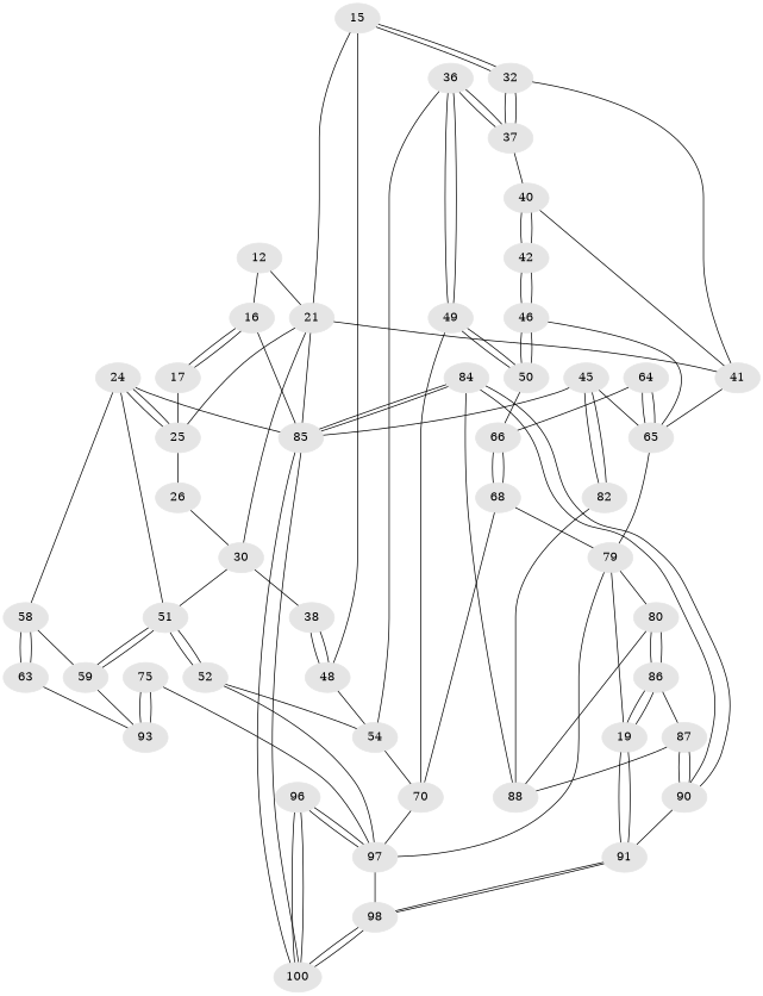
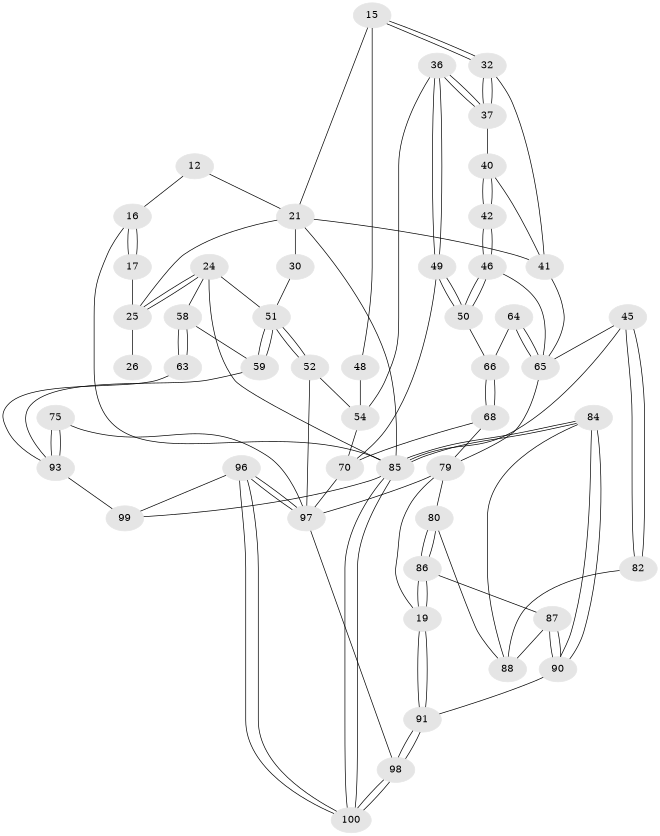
  graph {
    node [color=gray90 style=filled]
    12 [super="+8+1"]
    16 [super="+3+11"]
    21 [super="+20+13"]
    17
    85 [super="+4+67+60"]
    25 [super="+19"]
    30 [super="+28+27"]
    41 [super="+31"]
    15 [super="+14"]
    32
    48 [super="+34+33"]
    37
    54 [super="+35+53"]
+   99 [super="+94+95"]
    100
    26
    51 [super="+29"]
-   38
    65 [super="+44+43+47"]
    24 [super="+23"]
    58 [super="+57"]
    52
    59
    63
    40 [super="+39"]
    36
    49
    50
    70 [super="+56"]
    42
    46
    79 [super="+69+78"]
    45
    82
    88 [super="+83+81"]
    66
    97 [super="+77+72+71"]
    68
    93 [super="+92+76+74"]
    98
    64
    80
    n43 [label=19]
    75
    86
    91
    87
    84
    90
    96
    12 -- 16 [weight=2]
    12 -- 21 [weight=2]
    16 -- 17 [weight=2]
    16 -- 17
    16 -- 85 [weight=3]
    21 -- 85
    21 -- 25
    21 -- 30 [weight=2]
    21 -- 41
    17 -- 25
+   85 -- 99 [weight=2]
    85 -- 100
    85 -- 100
    25 -- 26 [weight=2]
    30 -- 51
-   30 -- 38
    41 -- 65
    15 -- 21 [weight=2]
    15 -- 32
    15 -- 32
    15 -- 48
    32 -- 41
    32 -- 37
    32 -- 37
    48 -- 54 [weight=2]
    37 -- 40
    54 -- 70
-   26 -- 30
    51 -- 52
    51 -- 52
    51 -- 59
    51 -- 59
-   38 -- 48 [weight=2]
-   38 -- 48
    65 -- 79
    24 -- 85
    24 -- 25
    24 -- 25
    24 -- 51
    24 -- 58
    58 -- 59
    58 -- 63 [weight=2]
    58 -- 63
    52 -- 54
    52 -- 97
    59 -- 93
    63 -- 93
    40 -- 41
    40 -- 42 [weight=2]
    40 -- 42
    36 -- 37
    36 -- 37
    36 -- 54
    36 -- 49
    36 -- 49
    49 -- 50
    49 -- 50
    49 -- 70
    50 -- 66
    70 -- 97 [weight=2]
    42 -- 46
    42 -- 46
    46 -- 65
    46 -- 50
    46 -- 50
    79 -- 97
    79 -- 80
    79 -- n43
    45 -- 85
    45 -- 65
    45 -- 82
    45 -- 82
    82 -- 88 [weight=2]
    66 -- 68
    66 -- 68
    97 -- 98
    68 -- 70
    68 -- 79
+   93 -- 99 [weight=3]
    98 -- 100
    98 -- 100
    64 -- 65 [weight=2]
    64 -- 65
    64 -- 66
    80 -- 88
    80 -- 86
    80 -- 86
    n43 -- 91
    n43 -- 91
    75 -- 97
    75 -- 93 [weight=2]
    75 -- 93
    86 -- n43
    86 -- n43
    86 -- 87
    91 -- 98
    91 -- 98
    87 -- 88
    87 -- 90
    87 -- 90
    84 -- 85
    84 -- 85
    84 -- 88
    84 -- 90
    84 -- 90
    90 -- 91
+   96 -- 99
    96 -- 100
    96 -- 100
    96 -- 97
    96 -- 97
  }
